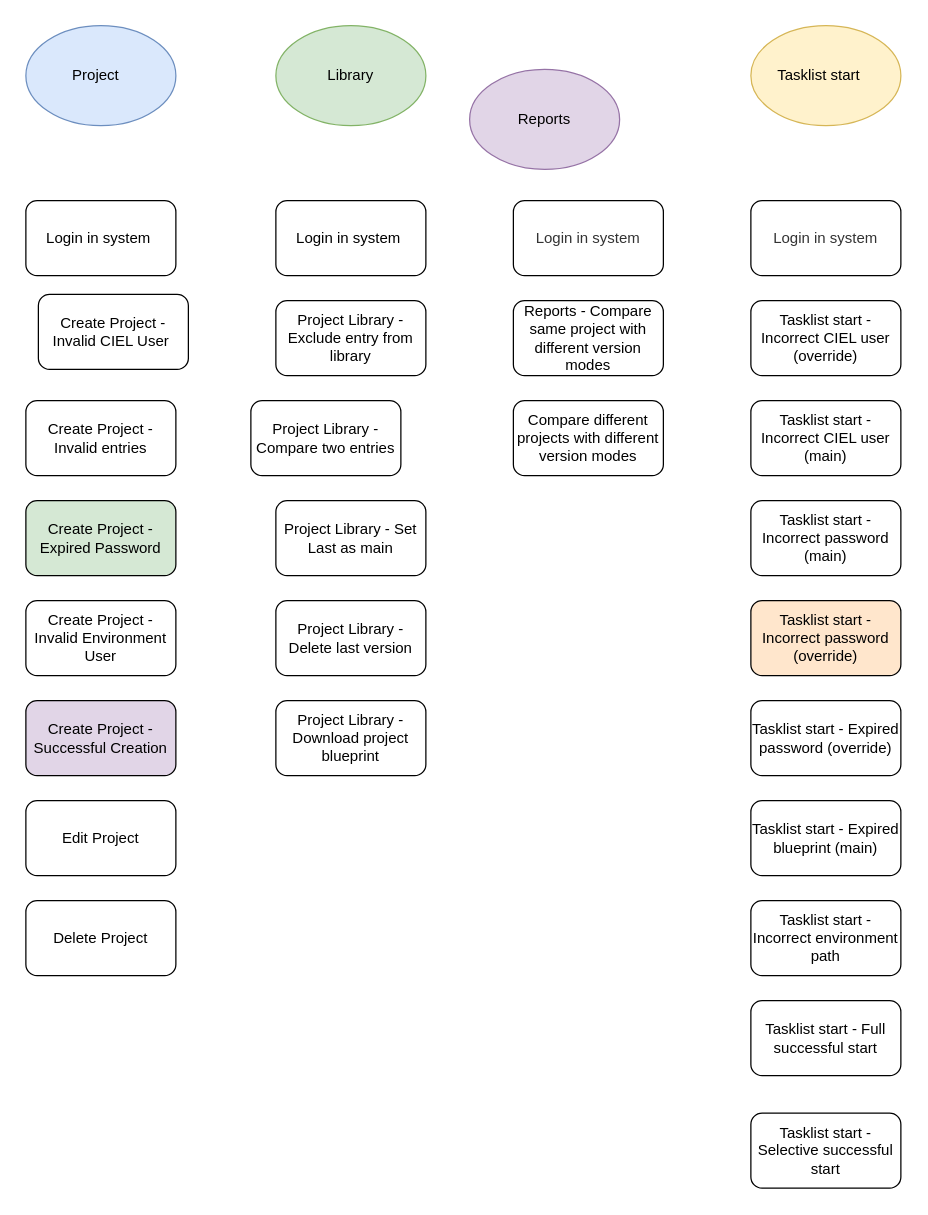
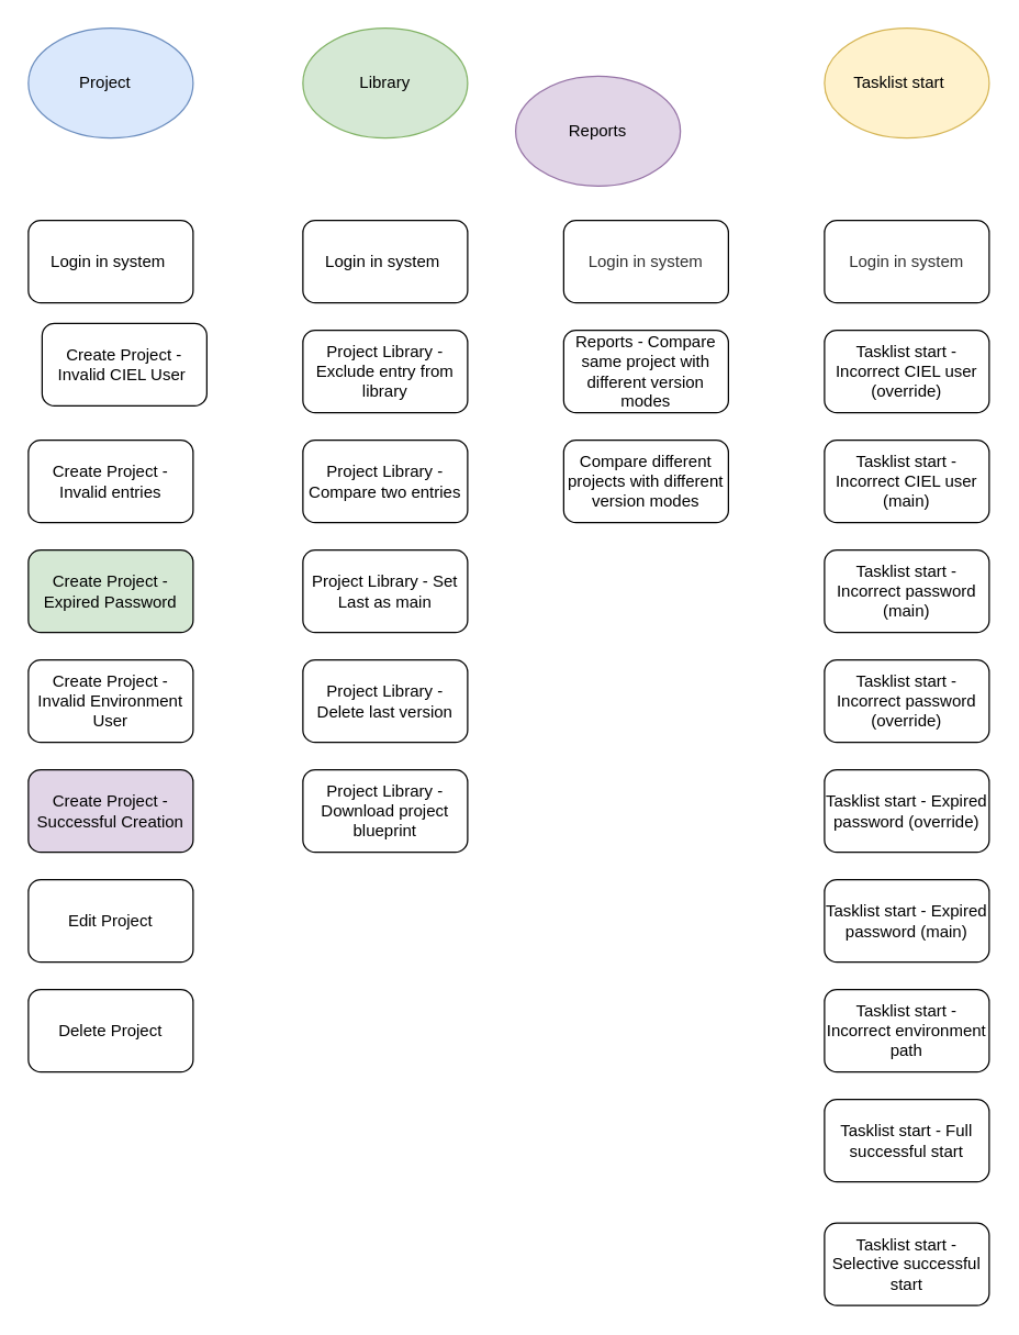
  <mxCell id="0" />
  <mxCell id="1" parent="0" />
  <mxCell id="2" value="Login in system&amp;nbsp;" style="rounded=1;whiteSpace=wrap;html=1;" vertex="1" parent="1"><mxGeometry x="20" y="160" width="120" height="60" as="geometry" /></mxCell>
  <mxCell id="3" value="Create Project - Invalid CIEL User&amp;nbsp;" style="rounded=1;whiteSpace=wrap;html=1;" vertex="1" parent="1"><mxGeometry x="30" y="235" width="120" height="60" as="geometry" /></mxCell>
  <mxCell id="4" value="Create Project - Invalid entries" style="rounded=1;whiteSpace=wrap;html=1;" vertex="1" parent="1"><mxGeometry x="20" y="320" width="120" height="60" as="geometry" /></mxCell>
  <mxCell id="5" value="&lt;div style=&quot;text-align: left&quot;&gt;&lt;font color=&quot;#333333&quot; face=&quot;arial, sans-serif&quot; size=&quot;1&quot;&gt;&lt;span style=&quot;background-color: rgb(255 , 255 , 255) ; font-size: 12px&quot;&gt;Login in system&lt;/span&gt;&lt;/font&gt;&lt;/div&gt;" style="rounded=1;whiteSpace=wrap;html=1;" vertex="1" parent="1"><mxGeometry x="600" y="160" width="120" height="60" as="geometry" /></mxCell>
  <mxCell id="6" value="Tasklist start - Incorrect CIEL user (override)" style="rounded=1;whiteSpace=wrap;html=1;" vertex="1" parent="1"><mxGeometry x="600" y="240" width="120" height="60" as="geometry" /></mxCell>
  <mxCell id="7" value="Tasklist start - Incorrect CIEL user (main)" style="rounded=1;whiteSpace=wrap;html=1;" vertex="1" parent="1"><mxGeometry x="600" y="320" width="120" height="60" as="geometry" /></mxCell>
  <mxCell id="8" value="Tasklist start - Incorrect password (main)" style="rounded=1;whiteSpace=wrap;html=1;" vertex="1" parent="1"><mxGeometry x="600" y="400" width="120" height="60" as="geometry" /></mxCell>
- <mxCell id="9" value="Tasklist start - Incorrect password (override)" style="rounded=1;whiteSpace=wrap;html=1;fillColor=#ffe6cc;" vertex="1" parent="1"><mxGeometry x="600" y="480" width="120" height="60" as="geometry" /></mxCell>
+ <mxCell id="9" value="Tasklist start - Incorrect password (override)" style="rounded=1;whiteSpace=wrap;html=1;" vertex="1" parent="1"><mxGeometry x="600" y="480" width="120" height="60" as="geometry" /></mxCell>
  <mxCell id="10" value="Tasklist start - Expired password (override)" style="rounded=1;whiteSpace=wrap;html=1;" vertex="1" parent="1"><mxGeometry x="600" y="560" width="120" height="60" as="geometry" /></mxCell>
- <mxCell id="11" value="Tasklist start - Expired blueprint (main)" style="rounded=1;whiteSpace=wrap;html=1;" vertex="1" parent="1"><mxGeometry x="600" y="640" width="120" height="60" as="geometry" /></mxCell>
+ <mxCell id="11" value="Tasklist start - Expired password (main)" style="rounded=1;whiteSpace=wrap;html=1;" vertex="1" parent="1"><mxGeometry x="600" y="640" width="120" height="60" as="geometry" /></mxCell>
  <mxCell id="12" value="Tasklist start - Incorrect environment path" style="rounded=1;whiteSpace=wrap;html=1;" vertex="1" parent="1"><mxGeometry x="600" y="720" width="120" height="60" as="geometry" /></mxCell>
  <mxCell id="13" value="Tasklist start - Full successful start" style="rounded=1;whiteSpace=wrap;html=1;" vertex="1" parent="1"><mxGeometry x="600" y="800" width="120" height="60" as="geometry" /></mxCell>
  <mxCell id="14" value="&lt;span style=&quot;color: rgb(51 , 51 , 51) ; font-family: &amp;#34;arial&amp;#34; , sans-serif ; text-align: left ; white-space: normal ; background-color: rgb(255 , 255 , 255)&quot;&gt;Login in system&lt;/span&gt;" style="rounded=1;whiteSpace=wrap;html=1;" vertex="1" parent="1"><mxGeometry x="410" y="160" width="120" height="60" as="geometry" /></mxCell>
  <mxCell id="15" value="Reports - Compare same project with different version modes" style="rounded=1;whiteSpace=wrap;html=1;" vertex="1" parent="1"><mxGeometry x="410" y="240" width="120" height="60" as="geometry" /></mxCell>
  <mxCell id="16" value="Reports" style="ellipse;whiteSpace=wrap;html=1;fillColor=#e1d5e7;strokeColor=#9673a6;" vertex="1" parent="1"><mxGeometry x="375" y="55" width="120" height="80" as="geometry" /></mxCell>
  <mxCell id="17" value="&lt;p class=&quot;MsoListParagraph&quot; style=&quot;text-indent: -18.0pt&quot;&gt;&amp;nbsp; &amp;nbsp; Tasklist start&lt;/p&gt;" style="ellipse;whiteSpace=wrap;html=1;fillColor=#fff2cc;strokeColor=#d6b656;" vertex="1" parent="1"><mxGeometry x="600" y="20" width="120" height="80" as="geometry" /></mxCell>
  <mxCell id="18" value="&lt;p class=&quot;MsoListParagraph&quot; style=&quot;text-indent: -18.0pt&quot;&gt;&lt;span lang=&quot;EN-US&quot;&gt;&lt;span style=&quot;font-stretch: normal ; font-size: 7pt ; line-height: normal ; font-family: &amp;#34;times new roman&amp;#34;&quot;&gt;&amp;nbsp; &amp;nbsp; &amp;nbsp; &amp;nbsp;&lt;/span&gt;&lt;/span&gt;&lt;span lang=&quot;EN-US&quot;&gt;Project&lt;/span&gt;&lt;/p&gt;" style="ellipse;whiteSpace=wrap;html=1;fillColor=#dae8fc;strokeColor=#6c8ebf;" vertex="1" parent="1"><mxGeometry x="20" y="20" width="120" height="80" as="geometry" /></mxCell>
  <mxCell id="19" value="Library" style="ellipse;whiteSpace=wrap;html=1;fillColor=#d5e8d4;strokeColor=#82b366;" vertex="1" parent="1"><mxGeometry x="220" y="20" width="120" height="80" as="geometry" /></mxCell>
  <mxCell id="20" value="Create Project - Expired Password" style="rounded=1;whiteSpace=wrap;html=1;fillColor=#d5e8d4;" vertex="1" parent="1"><mxGeometry x="20" y="400" width="120" height="60" as="geometry" /></mxCell>
  <mxCell id="21" value="Create Project - Invalid Environment User" style="rounded=1;whiteSpace=wrap;html=1;" vertex="1" parent="1"><mxGeometry x="20" y="480" width="120" height="60" as="geometry" /></mxCell>
  <mxCell id="22" value="Create Project - Successful Creation" style="rounded=1;whiteSpace=wrap;html=1;fillColor=#e1d5e7;" vertex="1" parent="1"><mxGeometry x="20" y="560" width="120" height="60" as="geometry" /></mxCell>
  <mxCell id="23" value="Edit Project" style="rounded=1;whiteSpace=wrap;html=1;" vertex="1" parent="1"><mxGeometry x="20" y="640" width="120" height="60" as="geometry" /></mxCell>
  <mxCell id="24" value="Delete Project" style="rounded=1;whiteSpace=wrap;html=1;" vertex="1" parent="1"><mxGeometry x="20" y="720" width="120" height="60" as="geometry" /></mxCell>
  <mxCell id="25" value="Login in system&amp;nbsp;" style="rounded=1;whiteSpace=wrap;html=1;" vertex="1" parent="1"><mxGeometry x="220" y="160" width="120" height="60" as="geometry" /></mxCell>
  <mxCell id="26" value="Project Library - Exclude entry from library" style="rounded=1;whiteSpace=wrap;html=1;" vertex="1" parent="1"><mxGeometry x="220" y="240" width="120" height="60" as="geometry" /></mxCell>
- <mxCell id="27" value="Project Library - Compare two entries" style="rounded=1;whiteSpace=wrap;html=1;" vertex="1" parent="1"><mxGeometry x="200" y="320" width="120" height="60" as="geometry" /></mxCell>
+ <mxCell id="27" value="Project Library - Compare two entries" style="rounded=1;whiteSpace=wrap;html=1;" vertex="1" parent="1"><mxGeometry x="220" y="320" width="120" height="60" as="geometry" /></mxCell>
  <mxCell id="28" value="Project Library - Set Last as main" style="rounded=1;whiteSpace=wrap;html=1;" vertex="1" parent="1"><mxGeometry x="220" y="400" width="120" height="60" as="geometry" /></mxCell>
  <mxCell id="29" value="Project Library - Delete last version" style="rounded=1;whiteSpace=wrap;html=1;" vertex="1" parent="1"><mxGeometry x="220" y="480" width="120" height="60" as="geometry" /></mxCell>
  <mxCell id="30" value="Project Library - Download project blueprint" style="rounded=1;whiteSpace=wrap;html=1;" vertex="1" parent="1"><mxGeometry x="220" y="560" width="120" height="60" as="geometry" /></mxCell>
  <mxCell id="31" value="Compare different projects with different version modes" style="rounded=1;whiteSpace=wrap;html=1;" vertex="1" parent="1"><mxGeometry x="410" y="320" width="120" height="60" as="geometry" /></mxCell>
  <mxCell id="32" value="Tasklist start - Selective successful start" style="rounded=1;whiteSpace=wrap;html=1;" vertex="1" parent="1"><mxGeometry x="600" y="890" width="120" height="60" as="geometry" /></mxCell>
